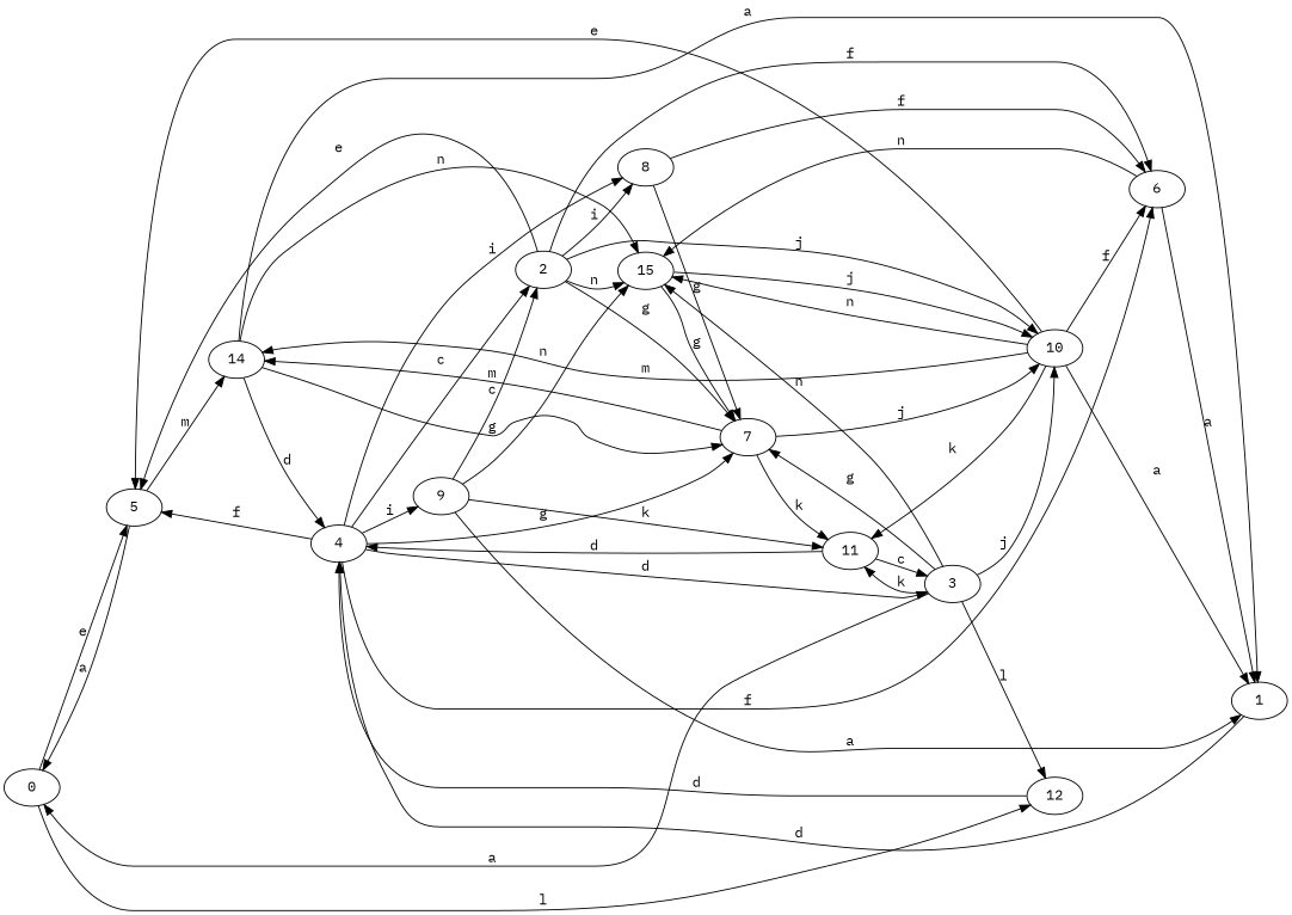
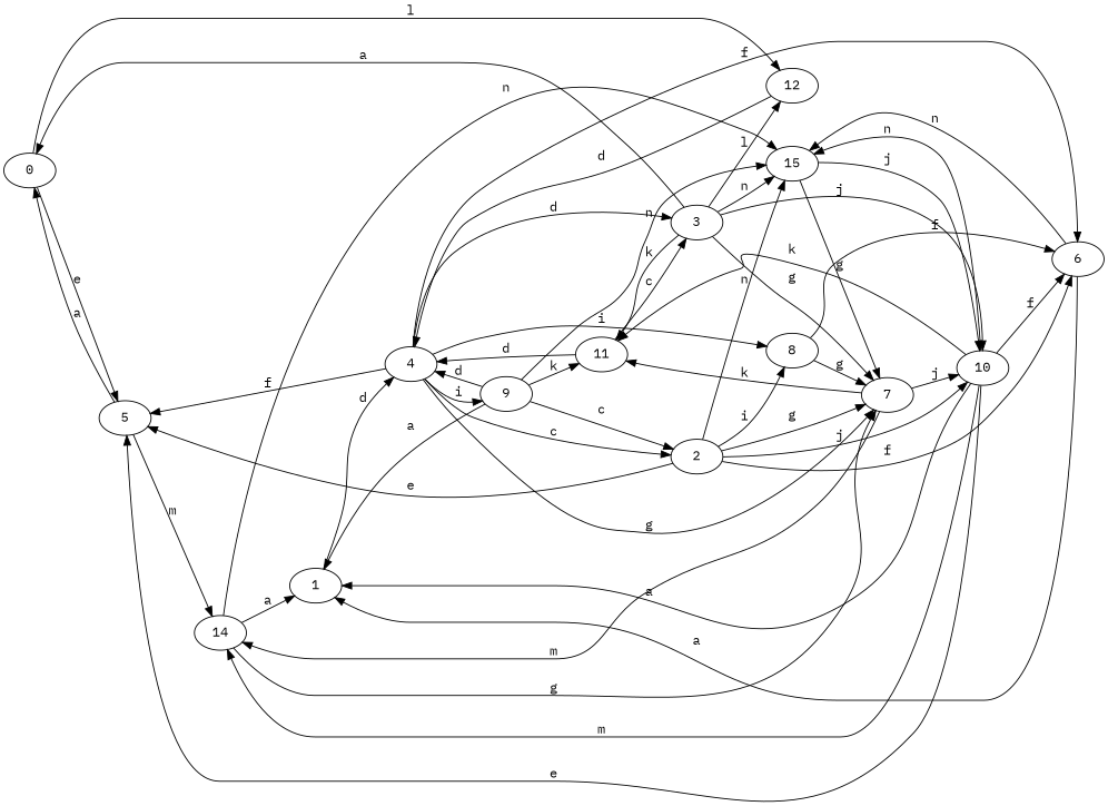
  strict digraph {
    fontname="IBM Plex Mono"
    rankdir=LR
    node [fontname="IBM Plex Mono"]
    edge [fontname="IBM Plex Mono"]
    0
    5
    12
    14
    4
    1
    2
    6
    7
    8
    3
    9
    10
    15
    11
    0 -> 5 [label=e]
    0 -> 12 [label=l]
    5 -> 0 [label=a]
    5 -> 14 [label=m]
    12 -> 4 [label=d]
    14 -> 1 [label=a]
    14 -> 7 [label=g]
    14 -> 15 [label=n]
    4 -> 5 [label=f]
    4 -> 2 [label=c]
    4 -> 6 [label=f]
    4 -> 7 [label=g]
    4 -> 8 [label=i]
    4 -> 3 [label=d]
    4 -> 9 [label=i]
    1 -> 4 [label=d]
    2 -> 5 [label=e]
    2 -> 6 [label=f]
    2 -> 7 [label=g]
    2 -> 8 [label=i]
    2 -> 10 [label=j]
    2 -> 15 [label=n]
    6 -> 1 [label=a]
    6 -> 15 [label=n]
    7 -> 14 [label=m]
    7 -> 10 [label=j]
    7 -> 11 [label=k]
    8 -> 6 [label=f]
    8 -> 7 [label=g]
    3 -> 0 [label=a]
    3 -> 12 [label=l]
    3 -> 7 [label=g]
    3 -> 10 [label=j]
    3 -> 15 [label=n]
    3 -> 11 [label=k]
-   14 -> 4 [label=d]
+   9 -> 4 [label=d]
    9 -> 1 [label=a]
    9 -> 2 [label=c]
    9 -> 15 [label=n]
    9 -> 11 [label=k]
    10 -> 5 [label=e]
    10 -> 14 [label=m]
    10 -> 1 [label=a]
    10 -> 6 [label=f]
    10 -> 15 [label=n]
    10 -> 11 [label=k]
    15 -> 7 [label=g]
    15 -> 10 [label=j]
    11 -> 4 [label=d]
    11 -> 3 [label=c]
  }
